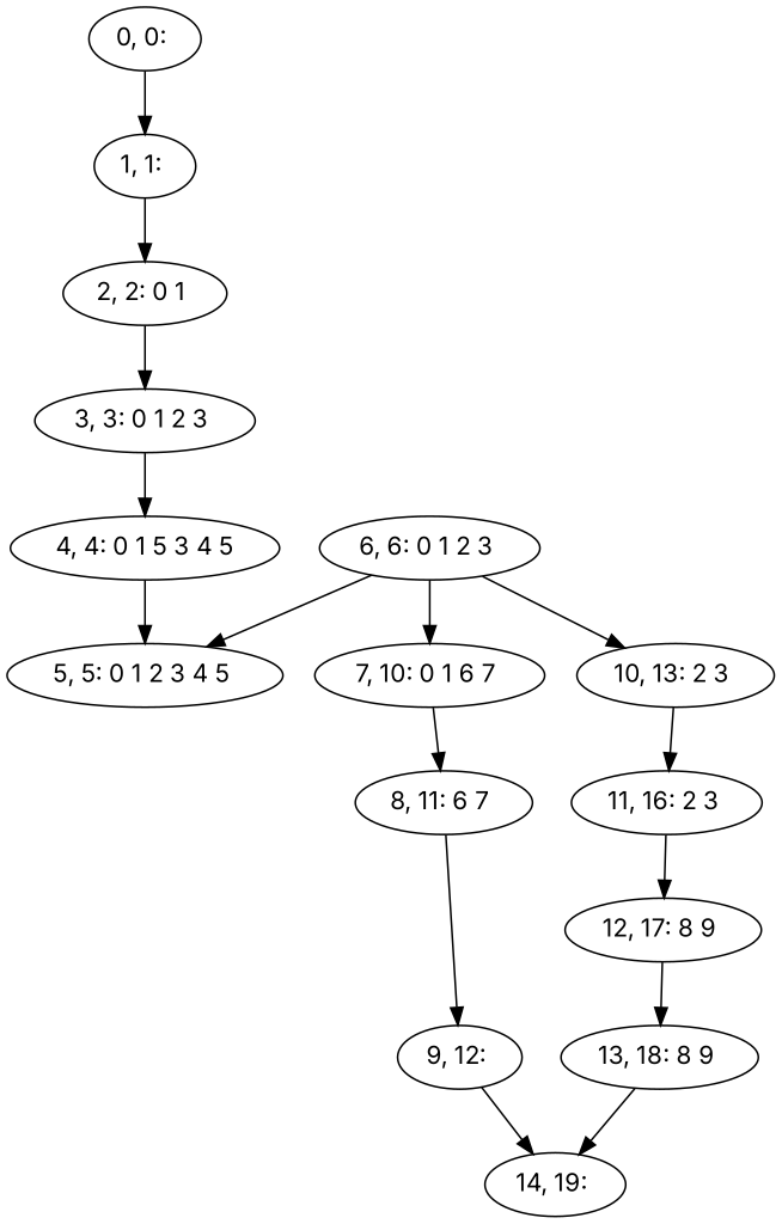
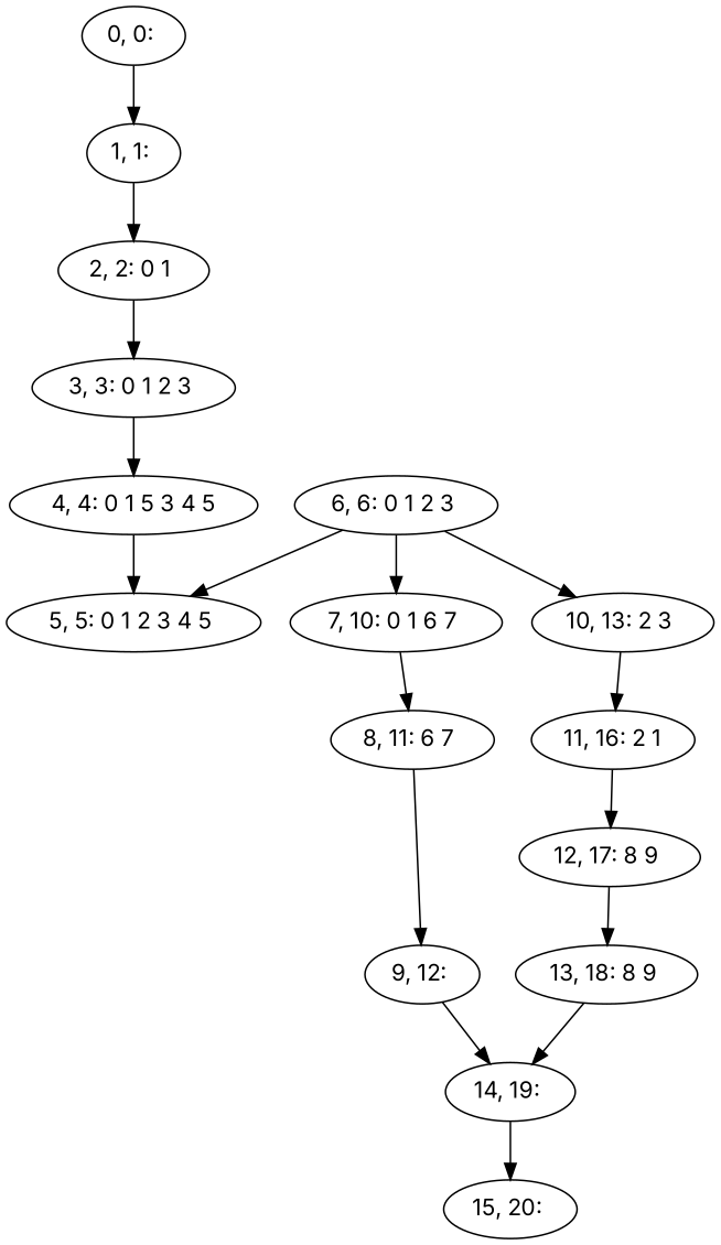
  digraph {
    fontname=Inter
    node [fontname=Inter]
    edge [fontname=Inter]
    n1 [label="0, 0: "]
    n2 [label="1, 1: "]
    n3 [label="2, 2: 0 1 "]
    n4 [label="3, 3: 0 1 2 3 "]
    n5 [label="4, 4: 0 1 5 3 4 5"]
    n6 [label="5, 5: 0 1 2 3 4 5 "]
    n7 [label="6, 6: 0 1 2 3 "]
    n8 [label="7, 10: 0 1 6 7 "]
    n9 [label="10, 13: 2 3 "]
    n10 [label="8, 11: 6 7 "]
-   n11 [label="11, 16: 2 3 "]
+   n11 [label="11, 16: 2 1"]
    n12 [label="9, 12: "]
    n13 [label="14, 19: "]
+   n14 [label="15, 20: "]
    n15 [label="12, 17: 8 9 "]
    n16 [label="13, 18: 8 9 "]
    n1 -> n2
    n2 -> n3
    n3 -> n4
    n4 -> n5
    n5 -> n6
    n7 -> n6
    n7 -> n8
    n7 -> n9
    n8 -> n10
    n9 -> n11
    n10 -> n12
    n11 -> n15
    n12 -> n13
+   n13 -> n14
    n15 -> n16
    n16 -> n13
  }
